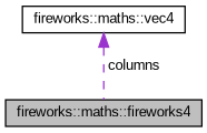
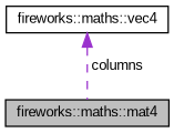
  digraph {
    fontname="Liberation Sans"
    node [color=black fontname="Liberation Sans" fontsize=10 shape=record style=filled]
-   n1 [fillcolor=grey75 fontcolor=black height=0.2 label="fireworks::maths::fireworks4" width=0.4]
+   n1 [fillcolor=grey75 fontcolor=black height=0.2 label="fireworks::maths::mat4" width=0.4]
    n2 [fillcolor=white height=0.2 label="fireworks::maths::vec4" width=0.4]
    n2 -> n1 [color=darkorchid3 dir=back fontname="Liberation Sans" fontsize=10 label=" columns" labelfontname=Helvetica labelfontsize=10 style=dashed]
  }
